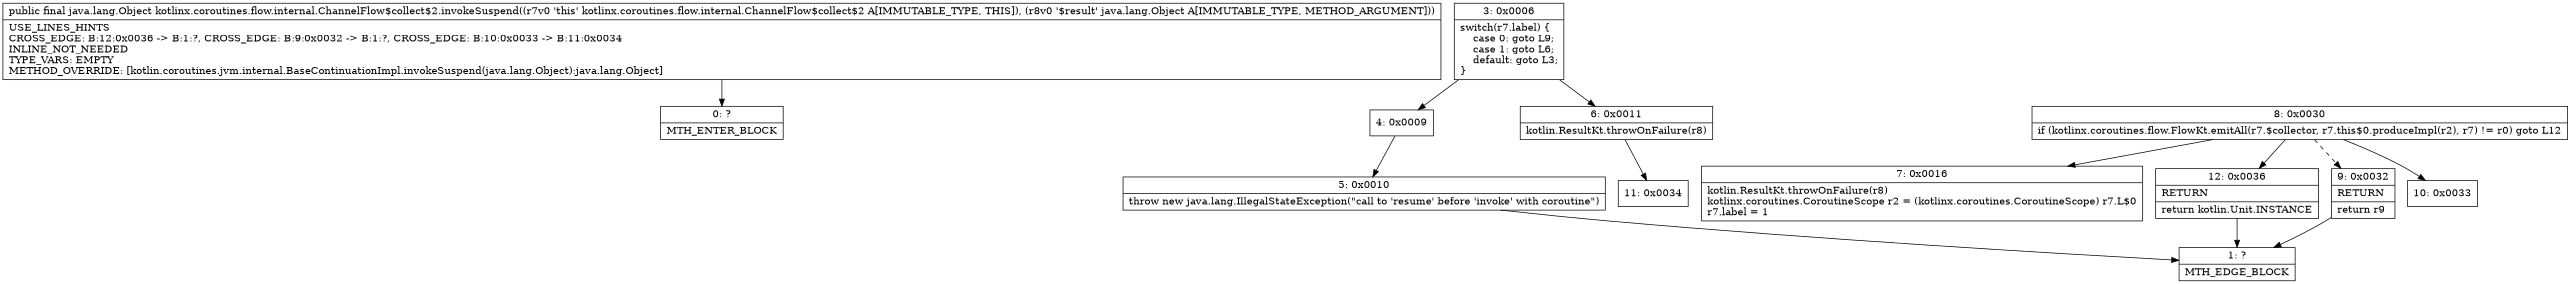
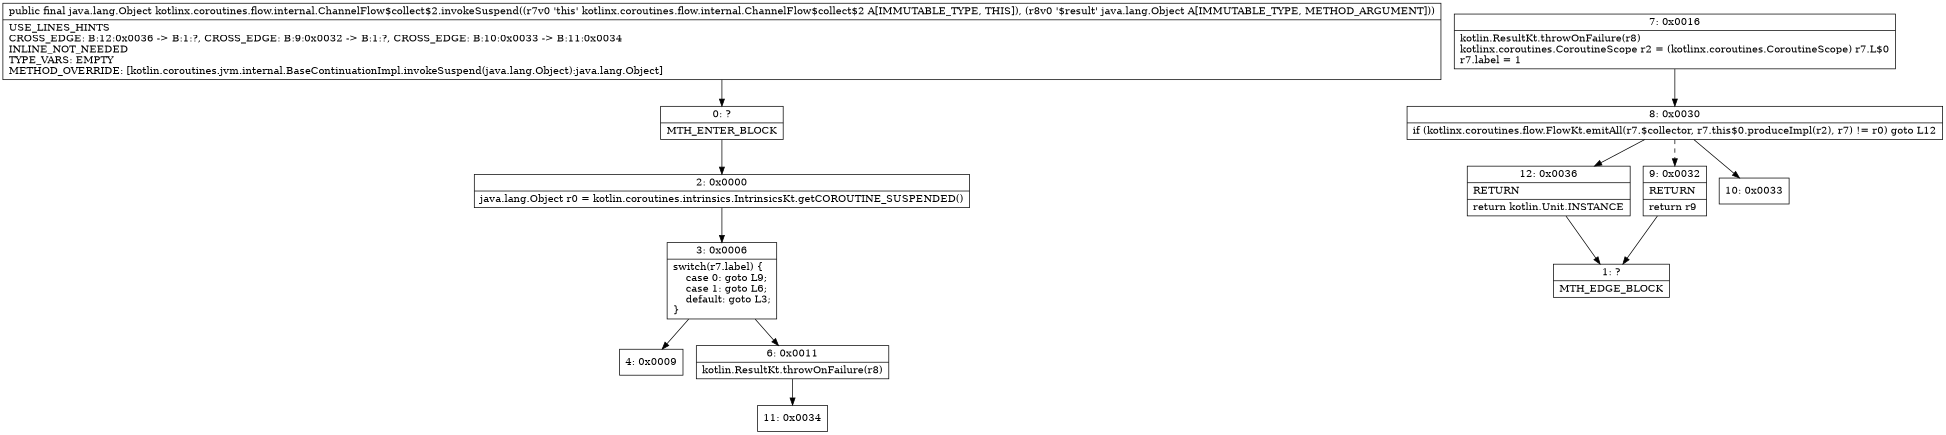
  digraph {
    node [shape=record]
    n1 [label="{0\:\ ?|MTH_ENTER_BLOCK\l}"]
+   n2 [label="{2\:\ 0x0000|java.lang.Object r0 = kotlin.coroutines.intrinsics.IntrinsicsKt.getCOROUTINE_SUSPENDED()\l}"]
    n3 [label="{3\:\ 0x0006|switch(r7.label) \{\l    case 0: goto L9;\l    case 1: goto L6;\l    default: goto L3;\l\}\l}"]
    n4 [label="{4\:\ 0x0009}"]
    n5 [label="{6\:\ 0x0011|kotlin.ResultKt.throwOnFailure(r8)\l}"]
-   n6 [label="{5\:\ 0x0010|throw new java.lang.IllegalStateException(\"call to 'resume' before 'invoke' with coroutine\")\l}"]
    n7 [label="{11\:\ 0x0034}"]
    n8 [label="{7\:\ 0x0016|kotlin.ResultKt.throwOnFailure(r8)\lkotlinx.coroutines.CoroutineScope r2 = (kotlinx.coroutines.CoroutineScope) r7.L$0\lr7.label = 1\l}"]
    n9 [label="{8\:\ 0x0030|if (kotlinx.coroutines.flow.FlowKt.emitAll(r7.$collector, r7.this$0.produceImpl(r2), r7) != r0) goto L12\l}"]
    n10 [label="{1\:\ ?|MTH_EDGE_BLOCK\l}"]
    n11 [label="{12\:\ 0x0036|RETURN\l|return kotlin.Unit.INSTANCE\l}"]
    n12 [label="{9\:\ 0x0032|RETURN\l|return r9\l}"]
    n13 [label="{10\:\ 0x0033}"]
    n14 [label="{public final java.lang.Object kotlinx.coroutines.flow.internal.ChannelFlow$collect$2.invokeSuspend((r7v0 'this' kotlinx.coroutines.flow.internal.ChannelFlow$collect$2 A[IMMUTABLE_TYPE, THIS]), (r8v0 '$result' java.lang.Object A[IMMUTABLE_TYPE, METHOD_ARGUMENT]))  | USE_LINES_HINTS\lCROSS_EDGE: B:12:0x0036 \-\> B:1:?, CROSS_EDGE: B:9:0x0032 \-\> B:1:?, CROSS_EDGE: B:10:0x0033 \-\> B:11:0x0034\lINLINE_NOT_NEEDED\lTYPE_VARS: EMPTY\lMETHOD_OVERRIDE: [kotlin.coroutines.jvm.internal.BaseContinuationImpl.invokeSuspend(java.lang.Object):java.lang.Object]\l}"]
+   n1 -> n2
+   n2 -> n3
    n3 -> n4
    n3 -> n5
-   n4 -> n6
    n5 -> n7
-   n6 -> n10
-   n9 -> n8
+   n8 -> n9
    n9 -> n11
    n9 -> n12 [style=dashed]
    n9 -> n13
    n11 -> n10
    n12 -> n10
    n14 -> n1
  }
